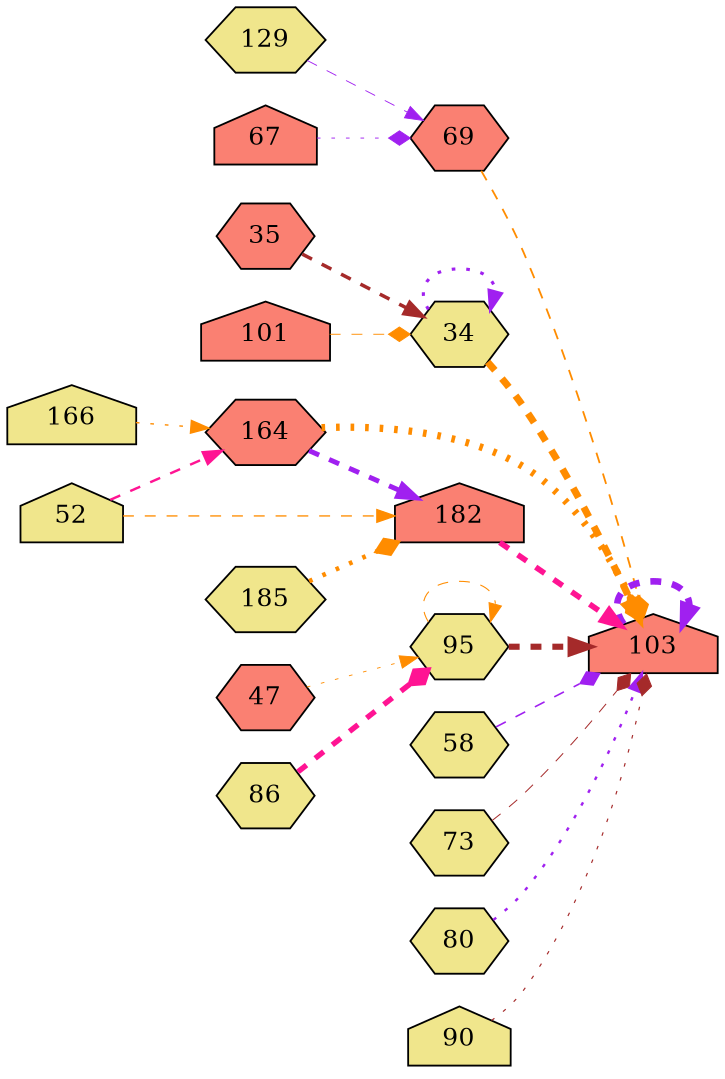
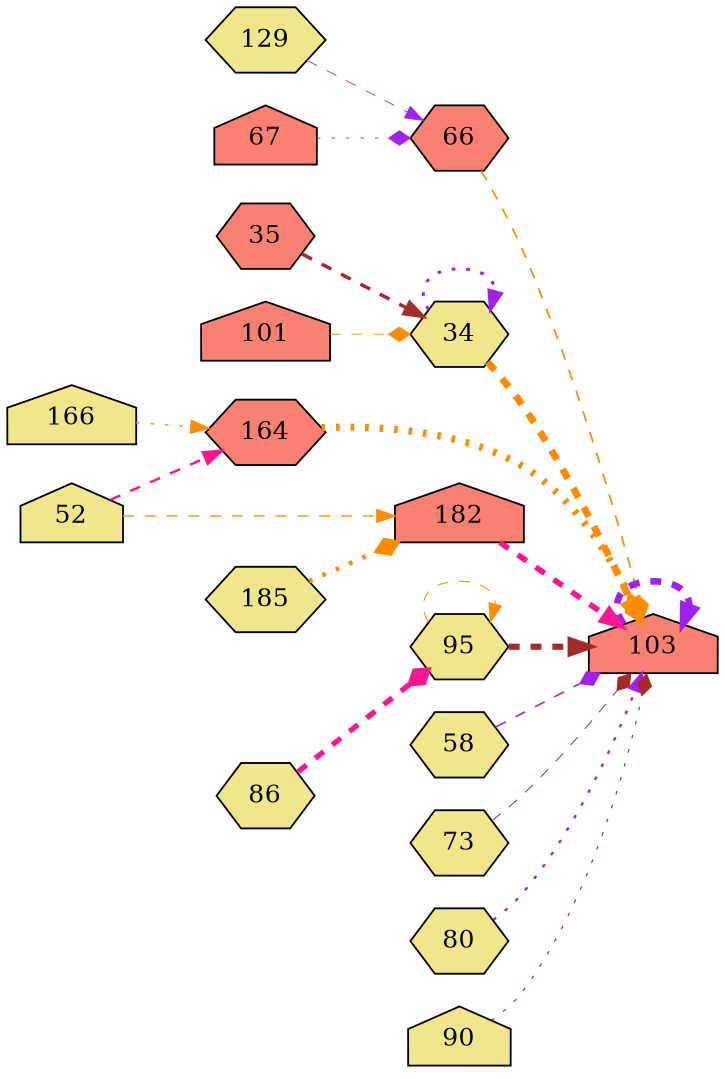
  digraph {
    rankdir=LR
    node [fillcolor=khaki shape=hexagon style=filled]
    edge [arrowhead=normal color=darkorange penwidth=0.50 style=dashed]
    n1 [label=129]
-   n2 [fillcolor=salmon label=69]
+   n2 [fillcolor=salmon label=66]
    n3 [fillcolor=salmon label=103 shape=house]
    n4 [label=34]
    n5 [fillcolor=salmon label=35]
    n6 [fillcolor=salmon label=164]
    n7 [fillcolor=salmon label=182 shape=house]
    n8 [label=166 shape=house]
-   n9 [fillcolor=salmon label=47]
    n10 [label=95]
    n11 [label=52 shape=house]
    n12 [label=185]
    n13 [label=58]
    n14 [fillcolor=salmon label=67 shape=house]
    n15 [label=73]
    n16 [label=80]
    n17 [label=86]
    n18 [label=90 shape=house]
    n19 [fillcolor=salmon label=101 shape=house]
    n1 -> n2 [color=purple]
    n2 -> n3 [arrowhead=diamond penwidth=1.00]
    n3 -> n3 [color=purple penwidth=3.65]
    n4 -> n3 [penwidth=3.89]
    n4 -> n4 [color=purple penwidth=1.72 style=dotted]
    n5 -> n4 [color=brown penwidth=1.94]
    n6 -> n3 [arrowhead=diamond penwidth=4.00 style=dotted]
-   n6 -> n7 [color=purple penwidth=2.73]
    n7 -> n3 [color=deeppink penwidth=3.13]
    n8 -> n6 [penwidth=0.77 style=dotted]
-   n9 -> n10 [style=dotted]
    n10 -> n3 [color=brown penwidth=3.36]
    n10 -> n10 [penwidth=0.59]
    n11 -> n6 [color=deeppink penwidth=1.34]
    n11 -> n7 [penwidth=0.72]
    n12 -> n7 [arrowhead=diamond penwidth=2.57 style=dotted]
    n13 -> n3 [arrowhead=diamond color=purple penwidth=0.89]
    n14 -> n2 [arrowhead=diamond color=purple style=dotted]
    n15 -> n3 [arrowhead=diamond color=brown penwidth=0.55]
    n16 -> n3 [color=purple penwidth=1.33 style=dotted]
    n17 -> n10 [arrowhead=diamond color=deeppink penwidth=3.00]
    n18 -> n3 [arrowhead=diamond color=brown penwidth=0.65 style=dotted]
    n19 -> n4 [arrowhead=diamond penwidth=0.53]
  }
